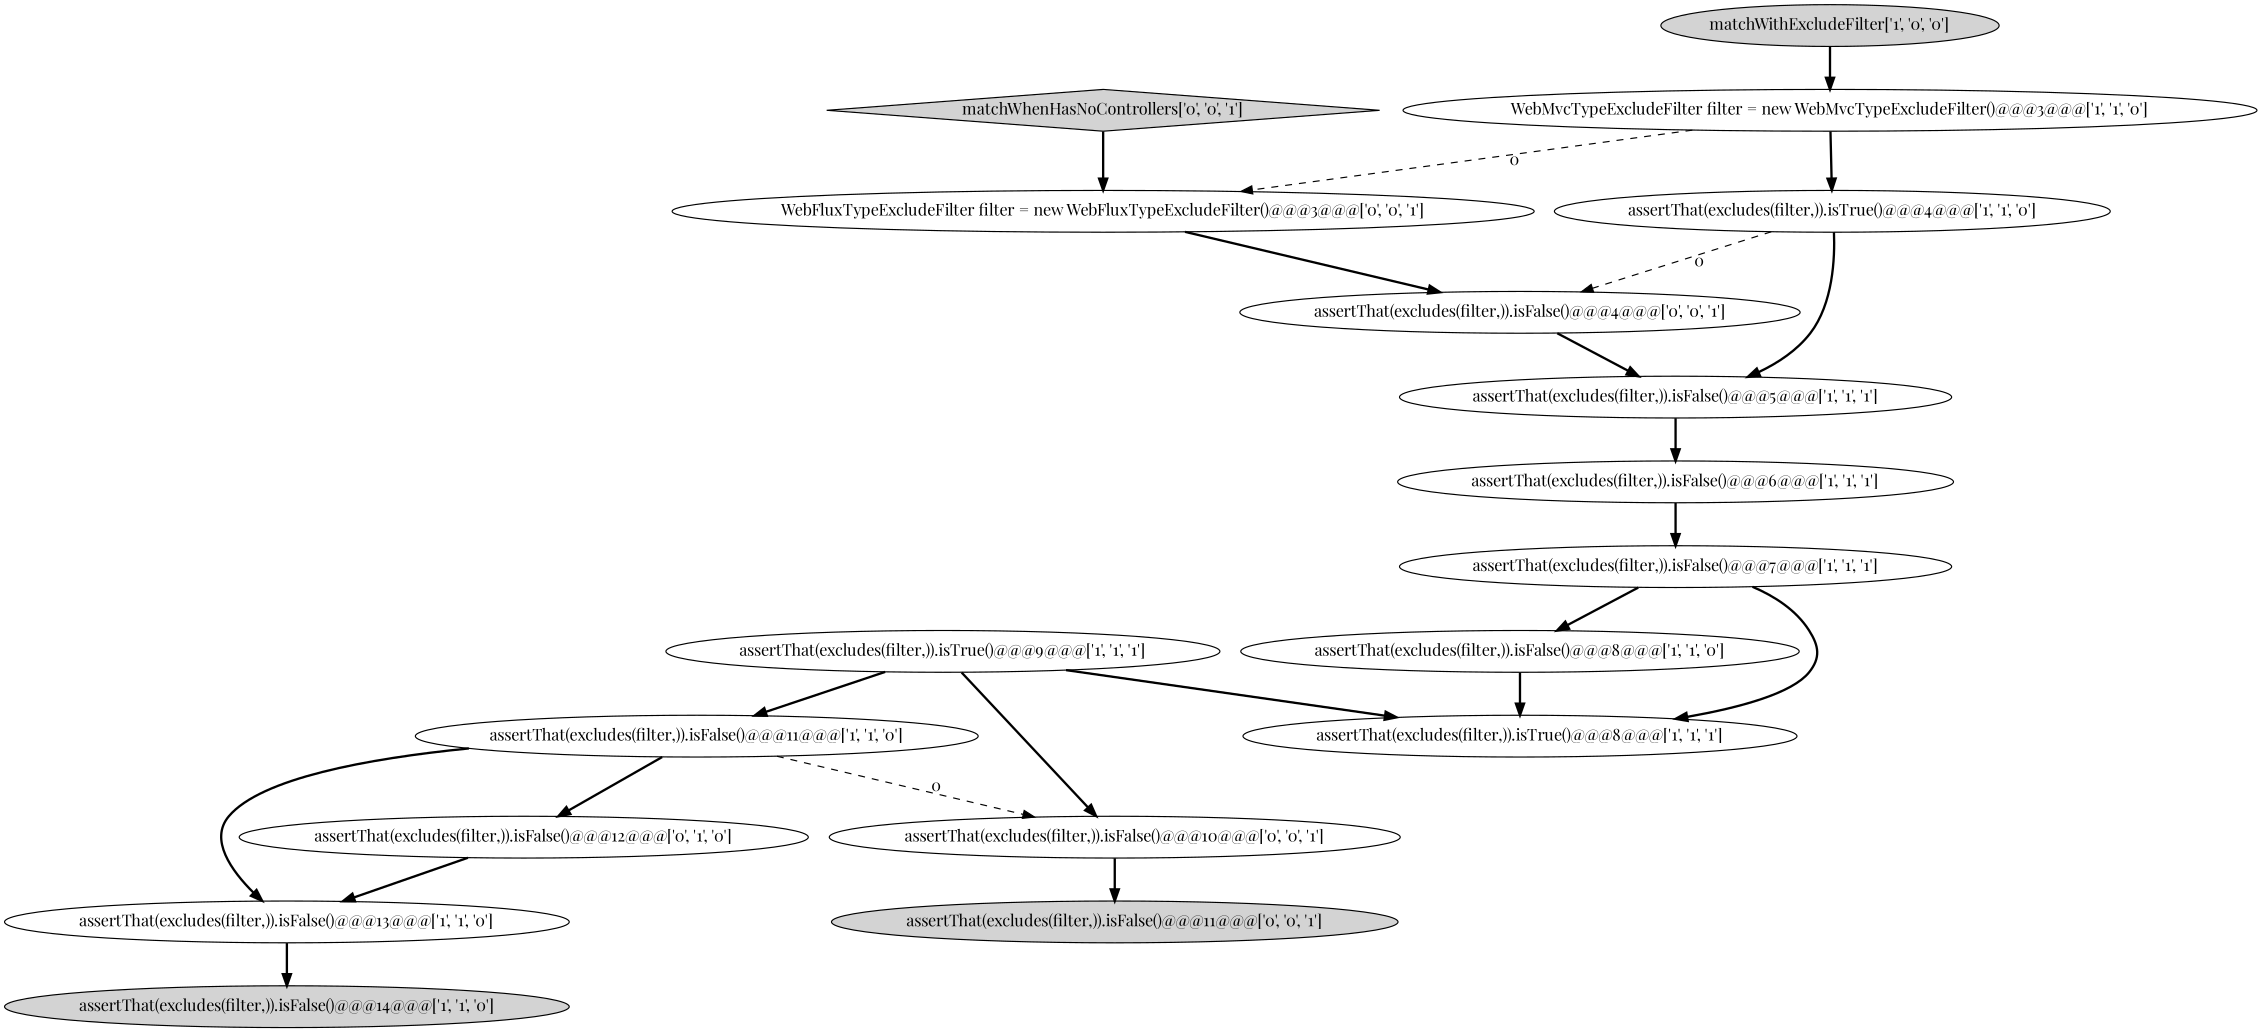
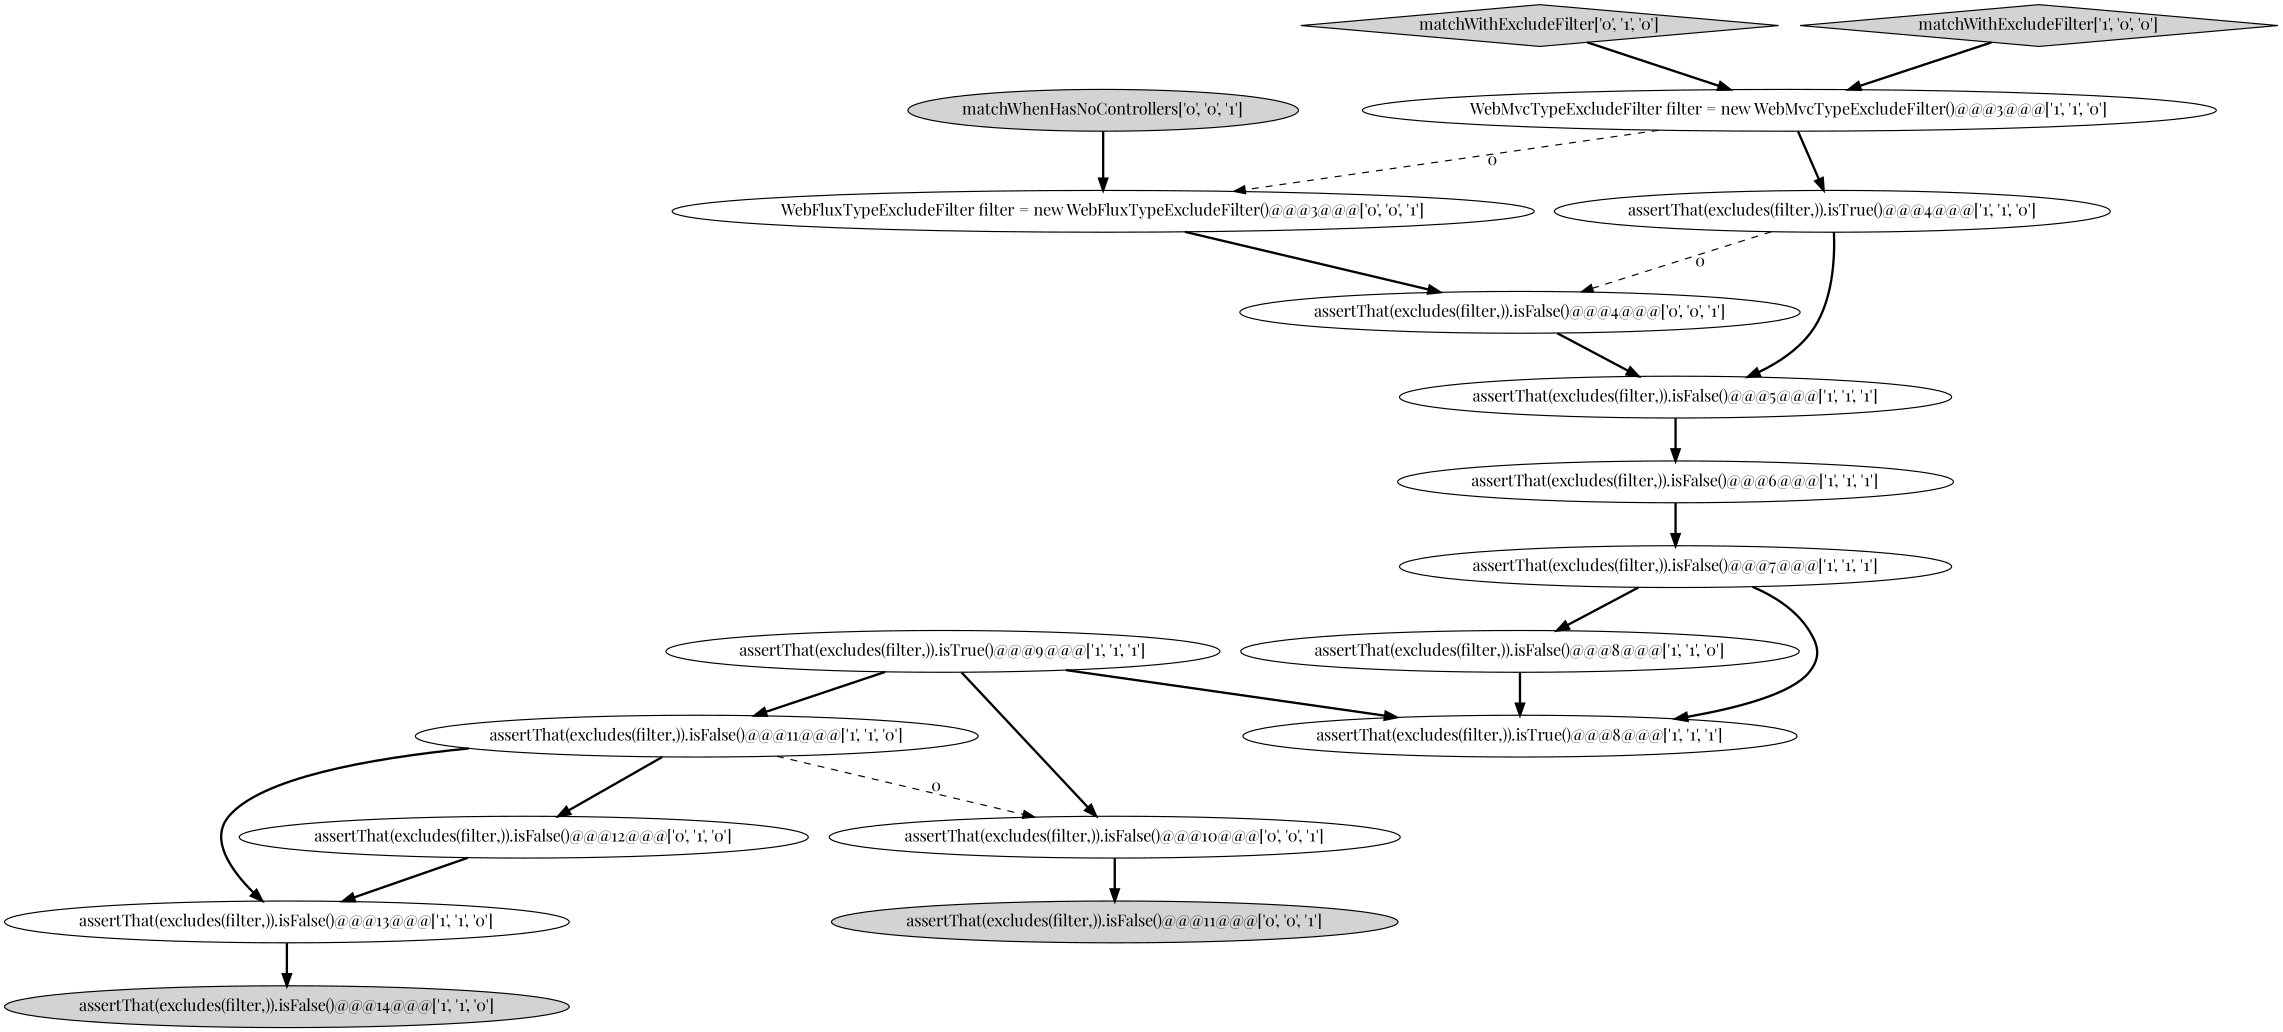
  digraph {
    fontname="Playfair Display"
    node [fillcolor=white fontname="Playfair Display" shape=ellipse style=filled]
    edge [fontname="Playfair Display" style=bold]
    n1 [label="assertThat(excludes(filter,)).isFalse()@@@11@@@['1', '1', '0']"]
    n2 [label="assertThat(excludes(filter,)).isFalse()@@@12@@@['0', '1', '0']"]
    n3 [label="assertThat(excludes(filter,)).isFalse()@@@10@@@['0', '0', '1']"]
    n4 [label="assertThat(excludes(filter,)).isFalse()@@@13@@@['1', '1', '0']"]
    n5 [fillcolor=lightgray label="assertThat(excludes(filter,)).isFalse()@@@11@@@['0', '0', '1']"]
    n6 [fillcolor=lightgray label="assertThat(excludes(filter,)).isFalse()@@@14@@@['1', '1', '0']"]
    n7 [label="assertThat(excludes(filter,)).isFalse()@@@6@@@['1', '1', '1']"]
    n8 [label="assertThat(excludes(filter,)).isFalse()@@@7@@@['1', '1', '1']"]
    n9 [label="assertThat(excludes(filter,)).isTrue()@@@8@@@['1', '1', '1']"]
    n10 [label="assertThat(excludes(filter,)).isFalse()@@@8@@@['1', '1', '0']"]
    n11 [label="assertThat(excludes(filter,)).isTrue()@@@9@@@['1', '1', '1']"]
    n12 [label="assertThat(excludes(filter,)).isTrue()@@@4@@@['1', '1', '0']"]
    n13 [label="assertThat(excludes(filter,)).isFalse()@@@5@@@['1', '1', '1']"]
    n14 [label="assertThat(excludes(filter,)).isFalse()@@@4@@@['0', '0', '1']"]
-   n15 [fillcolor=lightgray label="matchWhenHasNoControllers['0', '0', '1']" shape=diamond]
+   n15 [fillcolor=lightgray label="matchWhenHasNoControllers['0', '0', '1']"]
    n16 [label="WebFluxTypeExcludeFilter filter = new WebFluxTypeExcludeFilter()@@@3@@@['0', '0', '1']"]
+   n17 [fillcolor=lightgray label="matchWithExcludeFilter['0', '1', '0']" shape=diamond]
    n18 [label="WebMvcTypeExcludeFilter filter = new WebMvcTypeExcludeFilter()@@@3@@@['1', '1', '0']"]
-   n19 [fillcolor=lightgray label="matchWithExcludeFilter['1', '0', '0']"]
+   n19 [fillcolor=lightgray label="matchWithExcludeFilter['1', '0', '0']" shape=diamond]
    n1 -> n2
    n1 -> n3 [label=0 style=dashed]
    n1 -> n4
    n2 -> n4
    n3 -> n5
    n4 -> n6
    n7 -> n8
    n8 -> n9
    n8 -> n10
    n10 -> n9
    n11 -> n1
    n11 -> n3
    n11 -> n9
    n12 -> n13
    n12 -> n14 [label=0 style=dashed]
    n13 -> n7
    n14 -> n13
    n15 -> n16
    n16 -> n14
+   n17 -> n18
    n18 -> n12
    n18 -> n16 [label=0 style=dashed]
    n19 -> n18
  }
